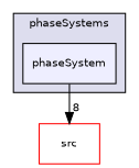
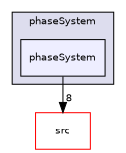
  digraph {
    compound=true
    node [fontname=Helvetica fontsize=10 shape=box]
    n1 [fillcolor="#eeeeff" label=phaseSystem pencolor=black style=filled]
    n2 [color=red label=src]
    subgraph cluster_1 {
      bgcolor="#ddddee"
      fontname=Helvetica
      fontsize=10
-     label=phaseSystems
+     label=phaseSystem
      pencolor=black
      n1
    }
    n1 -> n2 [headlabel=8 labeldistance=1.5 labelfontname=Helvetica labelfontsize=10]
  }
